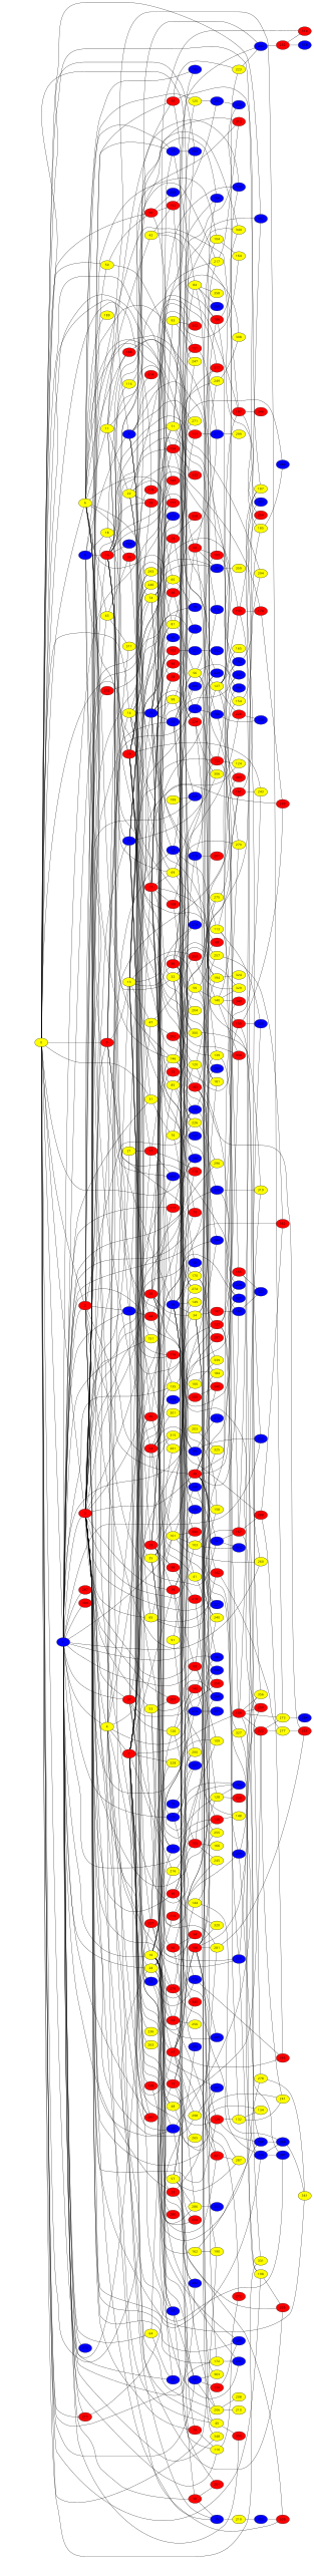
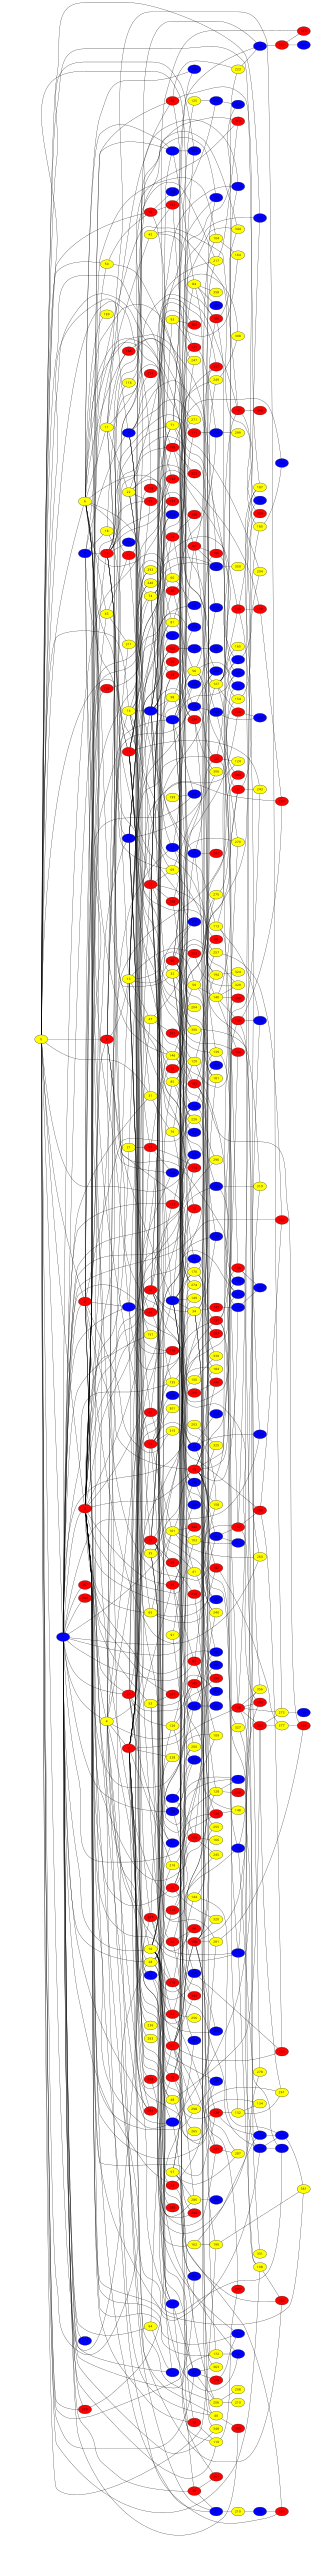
  graph {
    fontname="Open Sans"
    rankdir=LR
    node [fillcolor=yellow fontname="Open Sans" style=filled]
    edge [fontname="Open Sans"]
    1 [fillcolor=blue]
    0
    2 [fillcolor=red]
    3 [fillcolor=red]
    5 [fillcolor=red]
    6
    9 [fillcolor=blue]
    14
    28
    31
    50
    69
    96 [fillcolor=red]
    107 [fillcolor=blue]
    118 [fillcolor=red]
    123 [fillcolor=blue]
    131 [fillcolor=red]
    143 [fillcolor=red]
    156 [fillcolor=red]
    187
    190
    198
    215 [fillcolor=red]
    237 [fillcolor=red]
    262 [fillcolor=blue]
    307 [fillcolor=blue]
    331
    360 [fillcolor=blue]
    4
    10
    12 [fillcolor=blue]
    30 [fillcolor=red]
    33 [fillcolor=red]
    37 [fillcolor=red]
    64
    83 [fillcolor=red]
    92 [fillcolor=blue]
    101
    110
    117 [fillcolor=red]
    127
    130 [fillcolor=blue]
    135
    137 [fillcolor=red]
    151
    172
    174 [fillcolor=blue]
    176 [fillcolor=red]
    177 [fillcolor=red]
    200
    233 [fillcolor=blue]
    239 [fillcolor=blue]
    248 [fillcolor=blue]
    267 [fillcolor=red]
    269 [fillcolor=blue]
    291 [fillcolor=red]
    296
    304 [fillcolor=red]
    348
    355 [fillcolor=red]
    362 [fillcolor=red]
    16 [fillcolor=red]
    38 [fillcolor=red]
    40
    43
    49 [fillcolor=red]
    59
    77 [fillcolor=blue]
    79 [fillcolor=blue]
    171 [fillcolor=blue]
    232 [fillcolor=red]
    260
    315
    341 [fillcolor=blue]
    20 [fillcolor=red]
    21
    23 [fillcolor=blue]
    27 [fillcolor=blue]
    36 [fillcolor=red]
    39 [fillcolor=red]
    42
    47
    52 [fillcolor=blue]
    53
    61 [fillcolor=blue]
    65
    70 [fillcolor=red]
    95 [fillcolor=red]
    103
    104
    128
    129 [fillcolor=red]
    134
    144
    158
    159 [fillcolor=red]
    161 [fillcolor=red]
    182 [fillcolor=blue]
    197 [fillcolor=red]
    207 [fillcolor=red]
    225 [fillcolor=blue]
    226
    244 [fillcolor=blue]
    246
    264 [fillcolor=blue]
    295 [fillcolor=blue]
    298
    303 [fillcolor=red]
    334 [fillcolor=blue]
    361
    13
    119 [fillcolor=blue]
    160 [fillcolor=blue]
    288 [fillcolor=red]
    311
    11
    54 [fillcolor=red]
    55 [fillcolor=red]
    60
    74
    80 [fillcolor=blue]
    81
    146
    167 [fillcolor=red]
    173 [fillcolor=blue]
    188 [fillcolor=red]
    189
    193 [fillcolor=blue]
    271
    17 [fillcolor=red]
    44 [fillcolor=red]
    111 [fillcolor=red]
    139
    294
    314 [fillcolor=red]
    317 [fillcolor=red]
    15 [fillcolor=blue]
    68 [fillcolor=red]
    97 [fillcolor=red]
    183 [fillcolor=red]
    293
    87 [fillcolor=blue]
    216
    112 [fillcolor=red]
    145 [fillcolor=red]
    251 [fillcolor=red]
    76
    62 [fillcolor=red]
    122 [fillcolor=red]
    364 [fillcolor=blue]
    152 [fillcolor=red]
    258 [fillcolor=blue]
    206
    363
    179 [fillcolor=red]
    186 [fillcolor=red]
    142 [fillcolor=red]
    211 [fillcolor=blue]
    322 [fillcolor=red]
    169 [fillcolor=blue]
    249
    305 [fillcolor=red]
    283 [fillcolor=blue]
    328
    276 [fillcolor=red]
-   261
    241
    245
    7 [fillcolor=red]
    26 [fillcolor=blue]
    58 [fillcolor=blue]
    67 [fillcolor=red]
    85
    217
    309 [fillcolor=red]
    347 [fillcolor=blue]
    350 [fillcolor=red]
    48
    212 [fillcolor=blue]
    51 [fillcolor=blue]
    63 [fillcolor=red]
    114 [fillcolor=red]
    126
    220 [fillcolor=blue]
    231 [fillcolor=blue]
    280 [fillcolor=red]
    149
    234 [fillcolor=red]
    290 [fillcolor=red]
    281
    45 [fillcolor=red]
    98
    162
    72 [fillcolor=red]
    109
    342 [fillcolor=red]
    184
    272 [fillcolor=red]
    120
    175 [fillcolor=blue]
    192 [fillcolor=blue]
    155 [fillcolor=red]
    133 [fillcolor=red]
    228 [fillcolor=red]
    223
    165
    345 [fillcolor=red]
    337 [fillcolor=blue]
    270
    154
    321 [fillcolor=blue]
    319
    279 [fillcolor=blue]
    71
    19 [fillcolor=red]
    99 [fillcolor=red]
    195 [fillcolor=blue]
    274
    313 [fillcolor=red]
    344
    257
    330 [fillcolor=red]
    235 [fillcolor=blue]
    227 [fillcolor=blue]
    340 [fillcolor=red]
    132
    150 [fillcolor=red]
    238 [fillcolor=blue]
    240
    181
    140
    254 [fillcolor=red]
    84
    219
    25 [fillcolor=red]
    34
    41
    89 [fillcolor=blue]
    29 [fillcolor=red]
    285 [fillcolor=blue]
    35
    73 [fillcolor=red]
    78 [fillcolor=blue]
    213 [fillcolor=blue]
    306
    259 [fillcolor=red]
    136 [fillcolor=red]
    209 [fillcolor=blue]
    320
    115 [fillcolor=blue]
    148
    185
    194
    202 [fillcolor=red]
    113
    125
    66 [fillcolor=red]
    266 [fillcolor=blue]
    343 [fillcolor=blue]
    141 [fillcolor=blue]
    357 [fillcolor=blue]
    312 [fillcolor=blue]
    325
    164
    163 [fillcolor=blue]
    230 [fillcolor=red]
    168 [fillcolor=blue]
    255
    354 [fillcolor=blue]
    273
    222 [fillcolor=red]
    356
    243
    346 [fillcolor=red]
    82 [fillcolor=blue]
    138 [fillcolor=red]
    170
    229 [fillcolor=blue]
    236
    242 [fillcolor=blue]
    263
    286
    86 [fillcolor=red]
    102 [fillcolor=red]
    253 [fillcolor=red]
    105 [fillcolor=red]
    94 [fillcolor=red]
    106 [fillcolor=red]
    221 [fillcolor=red]
    275
    365 [fillcolor=red]
    157 [fillcolor=blue]
    180 [fillcolor=blue]
    323 [fillcolor=blue]
    22
    301
    326 [fillcolor=blue]
    310 [fillcolor=red]
    224 [fillcolor=red]
    24 [fillcolor=red]
    93
    108 [fillcolor=red]
    196 [fillcolor=blue]
    56
    88 [fillcolor=red]
    289 [fillcolor=blue]
    46 [fillcolor=red]
    297 [fillcolor=red]
    208
    210
    351 [fillcolor=blue]
    252 [fillcolor=red]
    353 [fillcolor=blue]
    8 [fillcolor=blue]
    18
    32
    116
    300
    191 [fillcolor=blue]
    366 [fillcolor=blue]
    256
    287
    178 [fillcolor=red]
    352 [fillcolor=red]
    284 [fillcolor=blue]
    90 [fillcolor=red]
    308
    335 [fillcolor=blue]
    121 [fillcolor=blue]
    124
    327
    329
    359
    333 [fillcolor=red]
    204
    339
    282 [fillcolor=blue]
    338 [fillcolor=red]
    278
    316 [fillcolor=blue]
    250 [fillcolor=blue]
    147 [fillcolor=red]
    214 [fillcolor=blue]
    201 [fillcolor=red]
    153 [fillcolor=red]
    218 [fillcolor=red]
    247
    324
    292 [fillcolor=blue]
    349 [fillcolor=red]
    277
    265
    57
    100
    336 [fillcolor=blue]
    75 [fillcolor=blue]
    166
    268 [fillcolor=blue]
    358
    302 [fillcolor=blue]
    91
    299
    332 [fillcolor=blue]
    199
    203
    205 [fillcolor=red]
    318 [fillcolor=blue]
    1 -- 2
    1 -- 3
    1 -- 28
    1 -- 31
    1 -- 215
    1 -- 4
    1 -- 10
    1 -- 12
    1 -- 30
    1 -- 33
    1 -- 37
    1 -- 64
    1 -- 83
    1 -- 92
    1 -- 101
    1 -- 110
    1 -- 117
    1 -- 127
    1 -- 130
    1 -- 135
    1 -- 137
    1 -- 151
    1 -- 172
    1 -- 174
    1 -- 176
    1 -- 177
    1 -- 200
    1 -- 233
    1 -- 239
    1 -- 248
    1 -- 267
    1 -- 269
    1 -- 291
    1 -- 296
    1 -- 304
    1 -- 348
    1 -- 355
    1 -- 362
    0 -- 1
    0 -- 2
    0 -- 3
    0 -- 5
    0 -- 6
    0 -- 9
    0 -- 14
    0 -- 28
    0 -- 31
    0 -- 50
    0 -- 69
    0 -- 96
    0 -- 107
    0 -- 118
    0 -- 123
    0 -- 131
    0 -- 143
    0 -- 156
    0 -- 187
    0 -- 190
    0 -- 198
    0 -- 215
    0 -- 237
    0 -- 262
    0 -- 307
-   0 -- 331
    0 -- 360
    2 -- 12
    2 -- 16
    2 -- 38
    2 -- 40
    2 -- 43
    2 -- 49
    2 -- 59
    2 -- 77
    2 -- 79
    2 -- 171
    2 -- 232
    2 -- 260
    2 -- 315
    2 -- 341
    3 -- 5
    3 -- 50
    3 -- 123
    3 -- 4
    3 -- 37
    3 -- 172
    3 -- 49
    3 -- 20
    3 -- 21
    3 -- 23
    3 -- 27
    3 -- 36
    3 -- 39
    3 -- 42
    3 -- 47
    3 -- 52
    3 -- 53
    3 -- 61
    3 -- 65
    3 -- 70
    3 -- 95
    3 -- 103
    3 -- 104
    3 -- 128
    3 -- 129
    3 -- 134
    3 -- 144
    3 -- 158
    3 -- 159
    3 -- 161
    3 -- 182
    3 -- 197
    3 -- 207
    3 -- 225
    3 -- 226
    3 -- 244
    3 -- 246
    3 -- 264
    3 -- 295
    3 -- 298
    3 -- 303
    3 -- 334
    3 -- 361
    5 -- 14
    5 -- 79
    5 -- 197
    5 -- 264
    5 -- 13
    5 -- 119
    5 -- 160
    5 -- 288
    5 -- 311
    6 -- 12
    6 -- 43
    6 -- 77
    6 -- 27
-   6 -- 125
+   6 -- 13
    6 -- 11
    6 -- 54
    6 -- 55
    6 -- 60
    6 -- 74
    6 -- 80
    6 -- 81
    6 -- 146
    6 -- 167
    6 -- 173
    6 -- 188
    6 -- 189
    6 -- 193
    6 -- 271
    9 -- 171
    9 -- 17
    9 -- 44
    9 -- 111
    9 -- 139
    9 -- 294
    9 -- 314
    9 -- 317
    14 -- 246
    14 -- 74
    14 -- 15
    14 -- 68
    14 -- 97
    14 -- 183
    14 -- 293
    28 -- 87
    28 -- 216
    28 -- 112
    28 -- 145
    28 -- 251
    31 -- 76
    50 -- 96
    50 -- 62
    69 -- 122
    69 -- 364
    96 -- 177
    96 -- 152
    96 -- 258
    107 -- 206
    107 -- 363
    107 -- 179
    123 -- 186
    123 -- 142
    131 -- 211
    156 -- 322
    156 -- 169
    156 -- 249
    198 -- 305
    215 -- 283
    237 -- 328
    237 -- 276
-   237 -- 261
    237 -- 241
    237 -- 245
    4 -- 156
    4 -- 291
    4 -- 40
    4 -- 13
    4 -- 87
    4 -- 7
    4 -- 26
    4 -- 58
    4 -- 67
    4 -- 85
    4 -- 217
    4 -- 309
    4 -- 347
    4 -- 350
    10 -- 107
    10 -- 92
    10 -- 27
    10 -- 317
    10 -- 276
    10 -- 67
    10 -- 48
    10 -- 212
    10 -- 51
    10 -- 63
    10 -- 114
    10 -- 126
    10 -- 220
    10 -- 231
    10 -- 280
    12 -- 44
    12 -- 149
    12 -- 234
    12 -- 290
    30 -- 79
    30 -- 251
    33 -- 262
    33 -- 281
    37 -- 97
    37 -- 87
    37 -- 145
    37 -- 51
    37 -- 126
    37 -- 45
    37 -- 98
    37 -- 162
    64 -- 92
    64 -- 72
    83 -- 363
    83 -- 217
    83 -- 109
    101 -- 260
    101 -- 103
    101 -- 342
    101 -- 184
    110 -- 272
    117 -- 120
    127 -- 175
    127 -- 192
    127 -- 155
    127 -- 133
    127 -- 228
    127 -- 223
    127 -- 165
    130 -- 200
    130 -- 345
    130 -- 337
    135 -- 137
    137 -- 171
    137 -- 159
    137 -- 270
    137 -- 154
    172 -- 231
    239 -- 321
    239 -- 319
    248 -- 350
    16 -- 143
    16 -- 23
    16 -- 95
    16 -- 17
    16 -- 322
-   16 -- 261
    16 -- 192
    16 -- 279
    16 -- 71
    16 -- 19
    16 -- 99
    16 -- 195
    16 -- 274
    16 -- 313
    16 -- 344
    38 -- 271
    40 -- 355
    43 -- 311
    43 -- 55
    49 -- 158
    49 -- 160
    49 -- 257
    49 -- 330
    49 -- 235
    49 -- 227
    49 -- 340
    49 -- 132
    49 -- 150
    49 -- 238
    49 -- 240
    59 -- 181
    59 -- 140
    59 -- 254
    77 -- 360
    77 -- 84
    79 -- 219
    171 -- 198
    171 -- 319
    232 -- 293
    20 -- 143
    20 -- 117
    20 -- 38
    20 -- 63
    20 -- 227
    20 -- 25
    20 -- 34
    20 -- 41
    20 -- 89
    21 -- 81
    21 -- 97
    23 -- 237
    23 -- 151
    23 -- 74
    23 -- 133
    23 -- 29
    23 -- 285
    23 -- 35
    23 -- 73
    23 -- 78
    23 -- 213
    23 -- 306
    27 -- 30
    27 -- 259
    36 -- 109
    36 -- 136
    36 -- 209
    36 -- 320
    39 -- 83
    39 -- 49
    39 -- 115
    39 -- 148
    42 -- 152
    42 -- 186
    42 -- 185
    47 -- 194
    47 -- 202
    52 -- 58
    52 -- 113
    52 -- 125
    53 -- 207
    53 -- 72
    53 -- 66
    53 -- 266
    61 -- 248
    61 -- 225
    61 -- 111
    61 -- 62
    61 -- 220
    61 -- 209
    61 -- 343
    65 -- 101
    65 -- 142
    65 -- 141
    70 -- 110
    95 -- 248
    95 -- 223
    95 -- 357
    103 -- 312
    103 -- 325
    104 -- 164
    128 -- 163
    128 -- 230
    129 -- 132
    129 -- 168
    144 -- 255
    144 -- 354
    159 -- 331
    159 -- 259
    159 -- 185
    159 -- 273
    159 -- 222
    159 -- 356
    161 -- 357
    161 -- 243
    197 -- 254
    197 -- 346
    226 -- 239
    298 -- 347
    334 -- 341
    334 -- 354
    13 -- 176
    13 -- 59
    13 -- 47
    13 -- 65
    13 -- 119
    13 -- 15
    13 -- 122
    13 -- 342
    13 -- 71
    13 -- 285
    13 -- 168
    13 -- 82
    13 -- 86
    13 -- 102
    13 -- 253
    119 -- 140
    119 -- 229
    119 -- 180
    160 -- 323
    288 -- 362
    288 -- 365
    11 -- 69
    11 -- 188
    11 -- 26
    11 -- 175
    11 -- 270
    11 -- 273
    11 -- 22
    54 -- 101
    54 -- 135
    54 -- 176
    54 -- 315
    54 -- 347
    54 -- 89
    54 -- 301
    54 -- 326
    55 -- 120
    55 -- 313
    60 -- 78
    74 -- 135
    74 -- 77
    74 -- 85
    74 -- 213
    74 -- 310
    81 -- 84
    81 -- 224
    146 -- 226
    146 -- 183
    146 -- 194
    167 -- 307
    167 -- 288
    167 -- 168
    188 -- 229
    17 -- 69
    17 -- 177
    17 -- 26
    17 -- 281
    17 -- 155
    17 -- 71
    17 -- 257
    17 -- 330
    17 -- 259
    17 -- 163
    17 -- 24
    17 -- 93
    17 -- 108
    17 -- 196
    44 -- 169
    44 -- 88
    111 -- 211
    139 -- 238
    15 -- 156
    15 -- 130
    15 -- 52
    15 -- 61
    15 -- 60
    15 -- 81
    15 -- 98
    15 -- 175
    15 -- 181
    15 -- 164
    15 -- 102
    15 -- 224
    15 -- 32
    15 -- 90
    15 -- 308
    97 -- 264
    97 -- 146
    97 -- 114
    183 -- 296
    183 -- 244
    183 -- 196
    183 -- 333
    87 -- 107
    87 -- 110
    216 -- 337
    112 -- 240
    112 -- 153
    145 -- 348
    145 -- 243
    76 -- 89
    76 -- 247
    62 -- 104
    62 -- 139
    62 -- 285
    62 -- 105
    122 -- 197
    122 -- 124
    122 -- 327
    152 -- 247
    152 -- 292
    206 -- 208
    206 -- 210
    179 -- 295
    186 -- 344
    186 -- 343
    142 -- 277
    211 -- 299
    249 -- 308
    276 -- 342
    276 -- 287
    7 -- 10
    7 -- 39
    7 -- 295
    7 -- 54
    7 -- 17
    7 -- 216
    7 -- 206
    7 -- 305
    7 -- 328
    7 -- 217
    7 -- 48
    7 -- 212
    7 -- 45
    7 -- 321
    7 -- 279
    7 -- 29
    7 -- 82
    7 -- 138
    7 -- 170
    7 -- 229
    7 -- 236
    7 -- 242
    7 -- 263
    7 -- 286
    26 -- 200
    26 -- 70
    26 -- 139
    26 -- 283
    26 -- 149
    26 -- 270
    26 -- 34
    26 -- 41
    26 -- 73
    26 -- 170
    58 -- 137
    67 -- 298
    67 -- 345
    67 -- 286
    67 -- 105
    67 -- 94
    67 -- 106
    67 -- 221
    67 -- 275
    67 -- 365
    85 -- 228
    85 -- 274
    85 -- 253
    85 -- 157
    217 -- 313
    48 -- 262
    48 -- 222
    212 -- 364
    212 -- 351
    63 -- 272
    63 -- 366
    63 -- 256
    126 -- 334
    126 -- 145
    126 -- 274
    220 -- 365
    281 -- 333
    45 -- 67
    45 -- 46
    98 -- 211
    98 -- 204
    162 -- 190
    162 -- 278
    72 -- 305
    72 -- 192
    72 -- 106
    72 -- 265
    120 -- 161
    120 -- 167
    192 -- 294
    155 -- 323
    155 -- 278
    133 -- 187
    133 -- 233
    133 -- 178
    228 -- 336
    223 -- 242
    154 -- 187
    71 -- 193
    71 -- 184
    71 -- 242
    71 -- 180
    19 -- 118
    19 -- 291
    19 -- 226
    19 -- 45
    19 -- 99
    19 -- 235
    19 -- 25
    19 -- 243
    19 -- 24
    19 -- 196
    19 -- 56
    19 -- 329
    19 -- 339
    257 -- 362
    235 -- 341
    235 -- 250
    132 -- 134
    132 -- 241
    150 -- 260
    150 -- 290
    150 -- 250
    140 -- 161
    140 -- 330
    140 -- 150
    140 -- 329
    140 -- 349
    84 -- 172
    84 -- 186
    84 -- 268
    84 -- 358
    219 -- 302
    25 -- 173
    25 -- 170
    34 -- 40
    34 -- 68
    34 -- 136
    34 -- 194
    34 -- 366
    34 -- 147
    41 -- 128
    89 -- 233
    89 -- 141
    89 -- 214
    29 -- 33
    29 -- 38
    29 -- 39
    29 -- 169
    29 -- 34
    29 -- 163
    29 -- 56
    29 -- 88
    29 -- 289
    285 -- 359
    35 -- 129
    35 -- 80
    35 -- 206
    35 -- 51
    35 -- 321
    35 -- 124
    136 -- 148
    209 -- 316
    115 -- 190
    115 -- 127
    115 -- 201
    185 -- 282
    194 -- 324
    202 -- 349
    113 -- 198
    113 -- 191
    113 -- 250
    125 -- 292
    66 -- 309
    66 -- 94
    66 -- 297
    141 -- 167
    141 -- 312
    168 -- 354
    354 -- 361
    273 -- 284
    222 -- 241
    222 -- 273
    222 -- 277
    82 -- 128
    82 -- 221
    138 -- 231
    170 -- 249
    170 -- 266
    170 -- 297
    242 -- 252
    286 -- 353
    86 -- 123
    86 -- 307
    86 -- 158
    86 -- 279
    86 -- 240
    86 -- 300
    86 -- 335
    102 -- 121
    253 -- 329
    105 -- 191
    106 -- 129
    106 -- 182
    106 -- 281
    106 -- 184
    106 -- 181
    106 -- 320
    106 -- 356
    106 -- 221
    106 -- 289
    221 -- 287
    275 -- 343
    180 -- 303
    180 -- 336
    22 -- 28
    22 -- 31
    22 -- 99
    22 -- 115
    22 -- 46
    22 -- 178
    22 -- 352
    224 -- 306
    224 -- 356
    24 -- 340
    24 -- 282
    24 -- 338
    93 -- 131
    93 -- 352
    108 -- 131
    108 -- 269
    56 -- 182
    56 -- 317
    56 -- 122
    56 -- 154
    88 -- 218
    46 -- 360
    46 -- 119
    252 -- 310
    252 -- 318
    8 -- 9
    8 -- 16
    8 -- 146
    8 -- 136
    8 -- 105
    8 -- 18
    8 -- 32
    18 -- 19
    18 -- 116
    32 -- 212
    32 -- 114
    32 -- 344
    32 -- 56
    32 -- 300
    116 -- 316
    300 -- 319
    178 -- 290
    121 -- 332
    327 -- 334
-   278 -- 361
+   190 -- 361
    147 -- 160
    153 -- 245
    153 -- 275
    153 -- 166
    218 -- 255
    292 -- 335
    277 -- 333
    57 -- 234
    57 -- 266
    57 -- 286
    57 -- 287
    57 -- 100
    100 -- 339
    75 -- 109
    75 -- 153
    302 -- 309
    91 -- 244
    91 -- 337
    199 -- 225
    203 -- 325
    205 -- 340
  }
